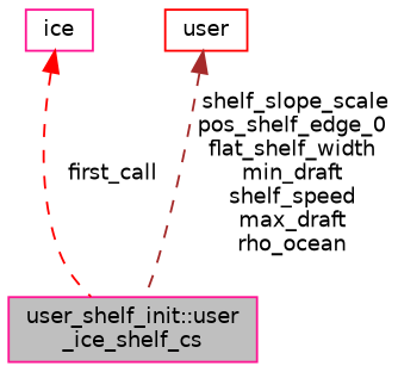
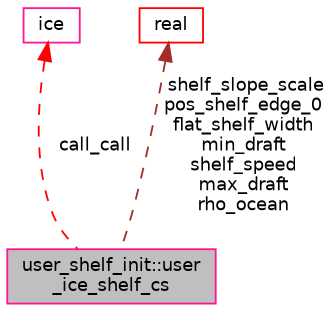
  digraph {
    node [color=deeppink fillcolor=white fontname=Helvetica fontsize=10 shape=record style=filled]
    edge [dir=back fontname=Helvetica fontsize=10 labelfontname=Helvetica labelfontsize=10 style=dashed]
    n1 [fillcolor=grey75 fontcolor=black height=0.2 label="user_shelf_init::user\l_ice_shelf_cs" width=0.4]
    n2 [height=0.2 label=ice width=0.4]
-   n3 [color=red height=0.2 label=user width=0.4]
-   n2 -> n1 [color=red label=" first_call"]
+   n3 [color=red height=0.2 label=real width=0.4]
+   n2 -> n1 [color=red label=" call_call"]
    n3 -> n1 [color=brown label=" shelf_slope_scale\npos_shelf_edge_0\nflat_shelf_width\nmin_draft\nshelf_speed\nmax_draft\nrho_ocean"]
  }
